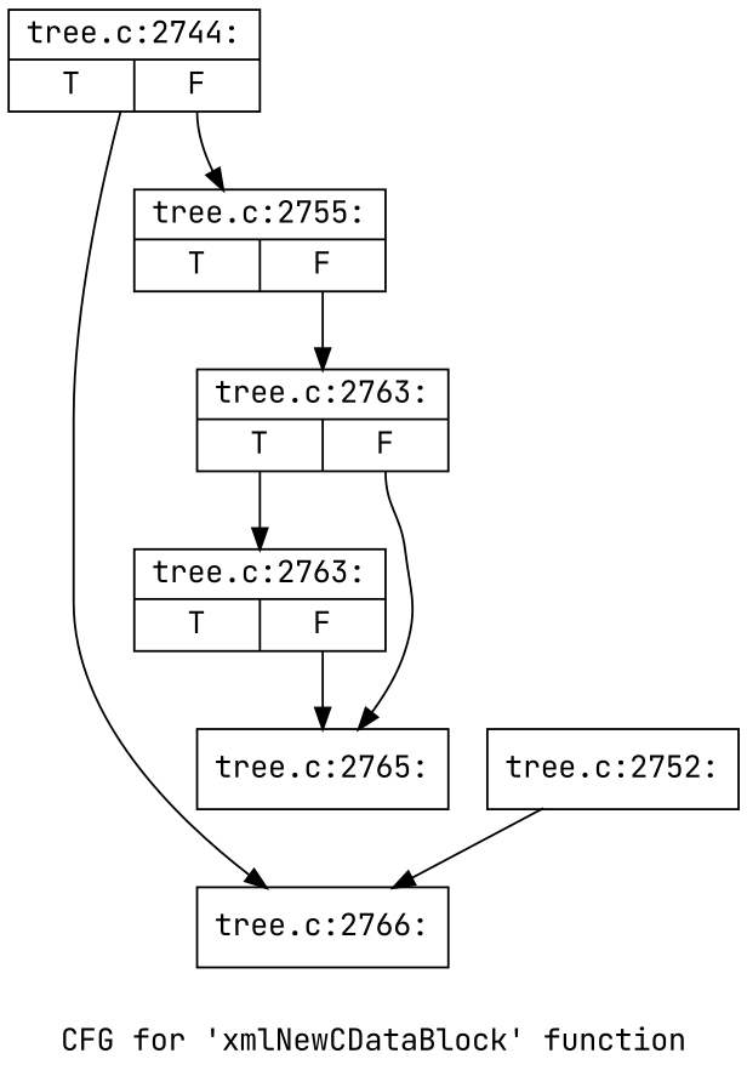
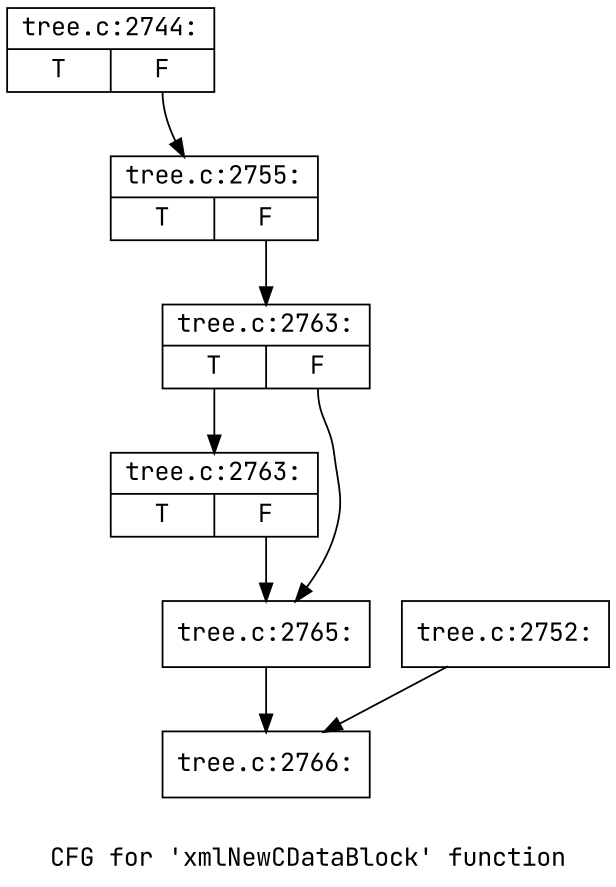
  digraph {
    fontname="JetBrains Mono"
    label="CFG for 'xmlNewCDataBlock' function"
    node [fontname="JetBrains Mono" shape=record]
    edge [fontname="JetBrains Mono" tailport=s1]
    n1 [label="{tree.c:2744:|{<s0>T|<s1>F}}"]
    n2 [label="{tree.c:2755:|{<s0>T|<s1>F}}"]
    n3 [label="{tree.c:2752:}"]
    n4 [label="{tree.c:2766:}"]
    n5 [label="{tree.c:2763:|{<s0>T|<s1>F}}"]
    n6 [label="{tree.c:2763:|{<s0>T|<s1>F}}"]
    n7 [label="{tree.c:2765:}"]
    n1 -> n2
    n2 -> n5
    n3 -> n4 [tailport=""]
    n5 -> n6 [tailport=s0]
    n5 -> n7
    n6 -> n7
-   n1 -> n4 [tailport=""]
+   n7 -> n4 [tailport=""]
  }
